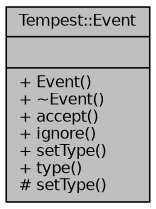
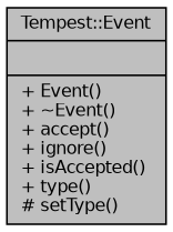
  digraph {
-   n1 [color=black fillcolor=grey75 fontcolor=black fontname=Helvetica fontsize=10 height=0.2 label="{Tempest::Event\n||+ Event()\l+ ~Event()\l+ accept()\l+ ignore()\l+ setType()\l+ type()\l# setType()\l}" shape=record style=filled width=0.4]
+   n1 [color=black fillcolor=grey75 fontcolor=black fontname=Helvetica fontsize=10 height=0.2 label="{Tempest::Event\n||+ Event()\l+ ~Event()\l+ accept()\l+ ignore()\l+ isAccepted()\l+ type()\l# setType()\l}" shape=record style=filled width=0.4]
  }
